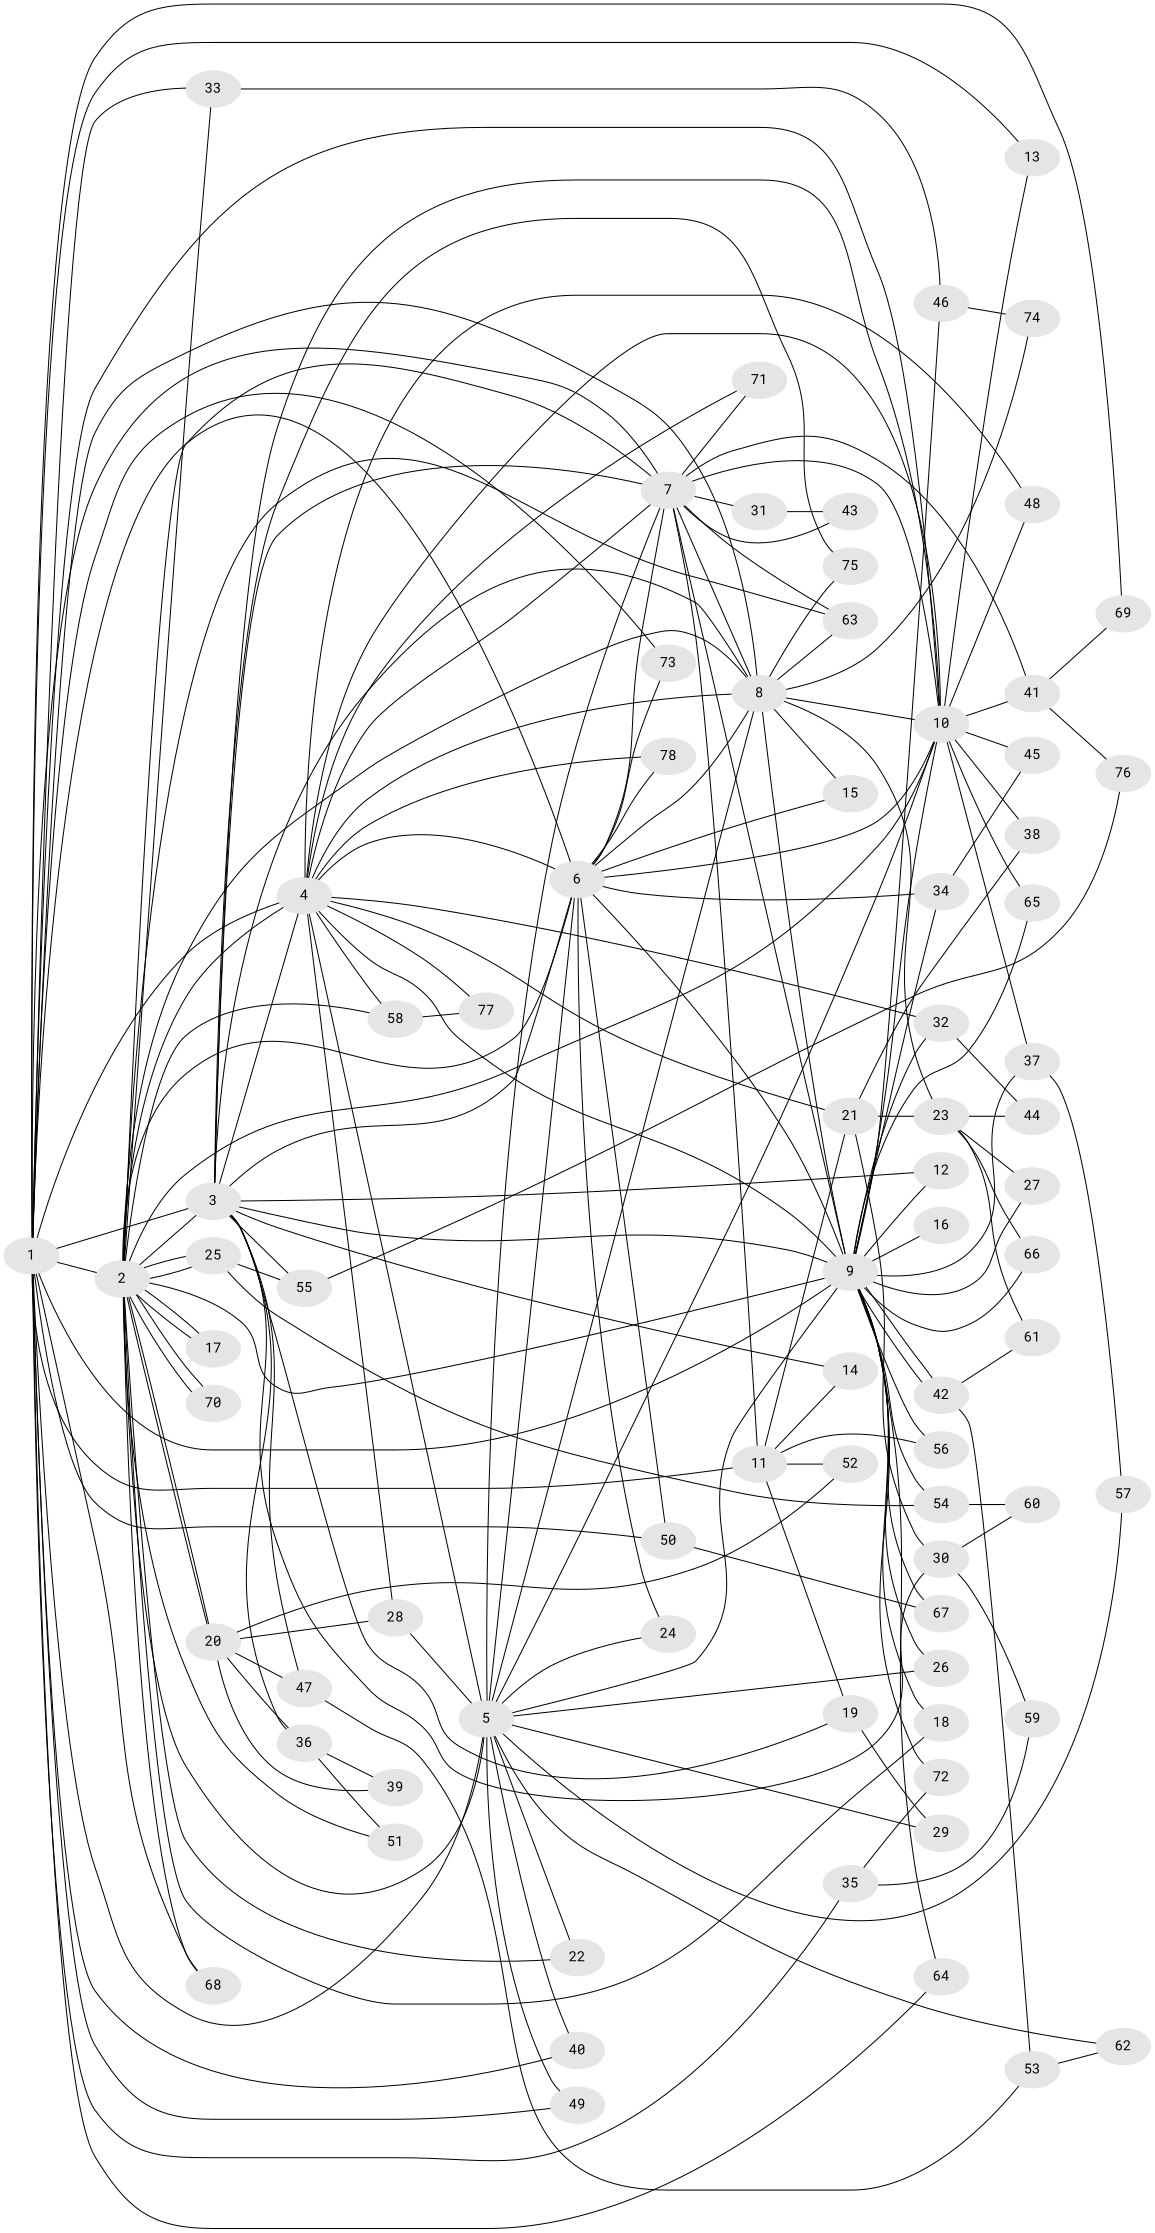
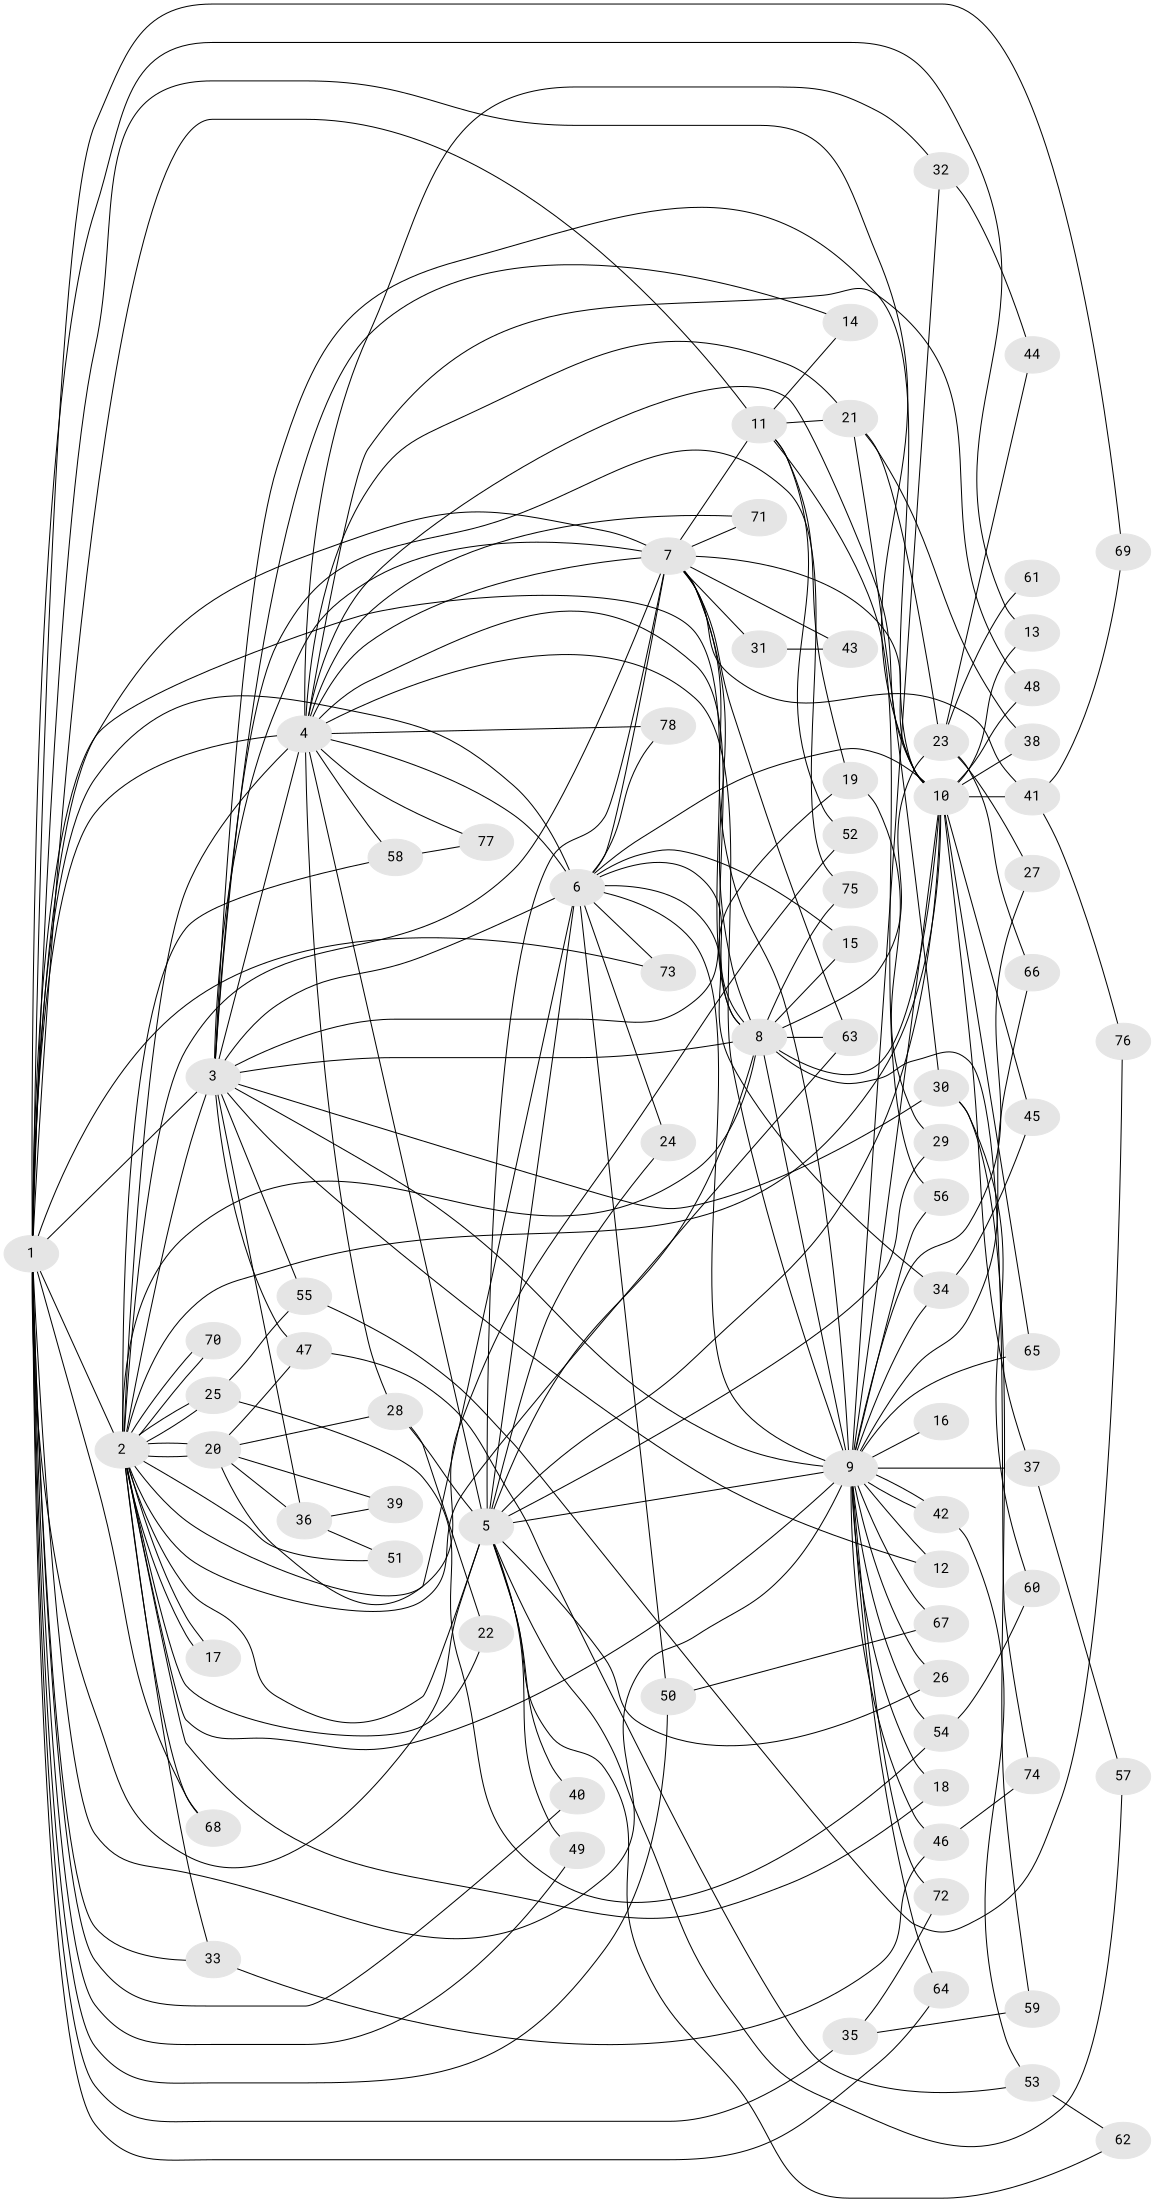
  graph {
    fontname="Roboto Mono"
    rankdir=LR
    node [color=gray90 fontname="Roboto Mono" style=filled]
    edge [fontname="Roboto Mono"]
    1
    2
    3
    4
    5
    6
    7
    8
    9
    10
    11
    13
    33
    35
    40
    49
    50
    64
    68
    69
    73
    17
    18
    20
    22
    25
    51
    58
    63
    70
    12
    14
    19
    30
    36
    47
    55
    75
    21
    28
    32
    48
    71
    77
    78
    24
    26
    29
    57
    62
    15
    34
    31
    41
    43
    23
    74
    16
    27
    37
    42
    46
    54
    56
    65
    66
    67
    72
    38
    45
    52
    59
    39
    60
    53
    76
    44
    61
    1 -- 2
    1 -- 3
    1 -- 4
    1 -- 5
    1 -- 6
    1 -- 7
    1 -- 8
    1 -- 9
    1 -- 10
    1 -- 11
    1 -- 13
    1 -- 33
    1 -- 35
    1 -- 40
    1 -- 49
    1 -- 50
    1 -- 64
    1 -- 68
    1 -- 69
    1 -- 73
    2 -- 3
    2 -- 4
    2 -- 5
    2 -- 6
    2 -- 7
    2 -- 8
    2 -- 9
    2 -- 10
    2 -- 33
    2 -- 68
    2 -- 17
    2 -- 17
    2 -- 18
    2 -- 20
    2 -- 20
    2 -- 22
    2 -- 25
    2 -- 25
    2 -- 51
    2 -- 58
    2 -- 63
    2 -- 70
    2 -- 70
    3 -- 4
    3 -- 6
    3 -- 7
    3 -- 8
    3 -- 9
    3 -- 10
    3 -- 12
    3 -- 14
    3 -- 19
    3 -- 30
    3 -- 36
    3 -- 47
    3 -- 55
    3 -- 75
    4 -- 5
    4 -- 6
    4 -- 7
    4 -- 8
    4 -- 9
    4 -- 10
    4 -- 58
    4 -- 21
    4 -- 28
    4 -- 32
    4 -- 48
    4 -- 71
    4 -- 77
    4 -- 78
    5 -- 6
    5 -- 7
    5 -- 8
    5 -- 9
    5 -- 10
    5 -- 40
    5 -- 49
-   5 -- 22
+   28 -- 22
    5 -- 24
    5 -- 26
    5 -- 29
    5 -- 57
    5 -- 62
    6 -- 7
    6 -- 8
    6 -- 9
    6 -- 10
    6 -- 50
    6 -- 73
    6 -- 78
    6 -- 24
    6 -- 15
    6 -- 34
    7 -- 8
    7 -- 9
    7 -- 10
    7 -- 11
    7 -- 63
    7 -- 71
    7 -- 31
    7 -- 41
    7 -- 43
    8 -- 9
    8 -- 10
    8 -- 63
    8 -- 75
    8 -- 15
    8 -- 23
    8 -- 74
    9 -- 10
    9 -- 64
    9 -- 18
    9 -- 12
    9 -- 32
    9 -- 26
    9 -- 34
    9 -- 16
    9 -- 27
    9 -- 37
    9 -- 42
    9 -- 42
    9 -- 46
    9 -- 54
    9 -- 56
    9 -- 65
    9 -- 66
    9 -- 67
    9 -- 72
    10 -- 13
    10 -- 48
    10 -- 41
    10 -- 37
    10 -- 65
    10 -- 38
    10 -- 45
    11 -- 14
    11 -- 19
    11 -- 21
    11 -- 56
    11 -- 52
    33 -- 46
    35 -- 72
    35 -- 59
    50 -- 67
    20 -- 36
    20 -- 47
    20 -- 28
    20 -- 52
    20 -- 39
    25 -- 55
    25 -- 54
    58 -- 77
    19 -- 29
    30 -- 59
    30 -- 60
    36 -- 51
    36 -- 39
    47 -- 53
    55 -- 76
    21 -- 30
    21 -- 23
    21 -- 38
    28 -- 5
    32 -- 44
    34 -- 45
    31 -- 43
    41 -- 69
    41 -- 76
    23 -- 27
    23 -- 66
    23 -- 44
    23 -- 61
    37 -- 57
    42 -- 53
-   42 -- 61
    46 -- 74
    54 -- 60
    53 -- 62
  }
